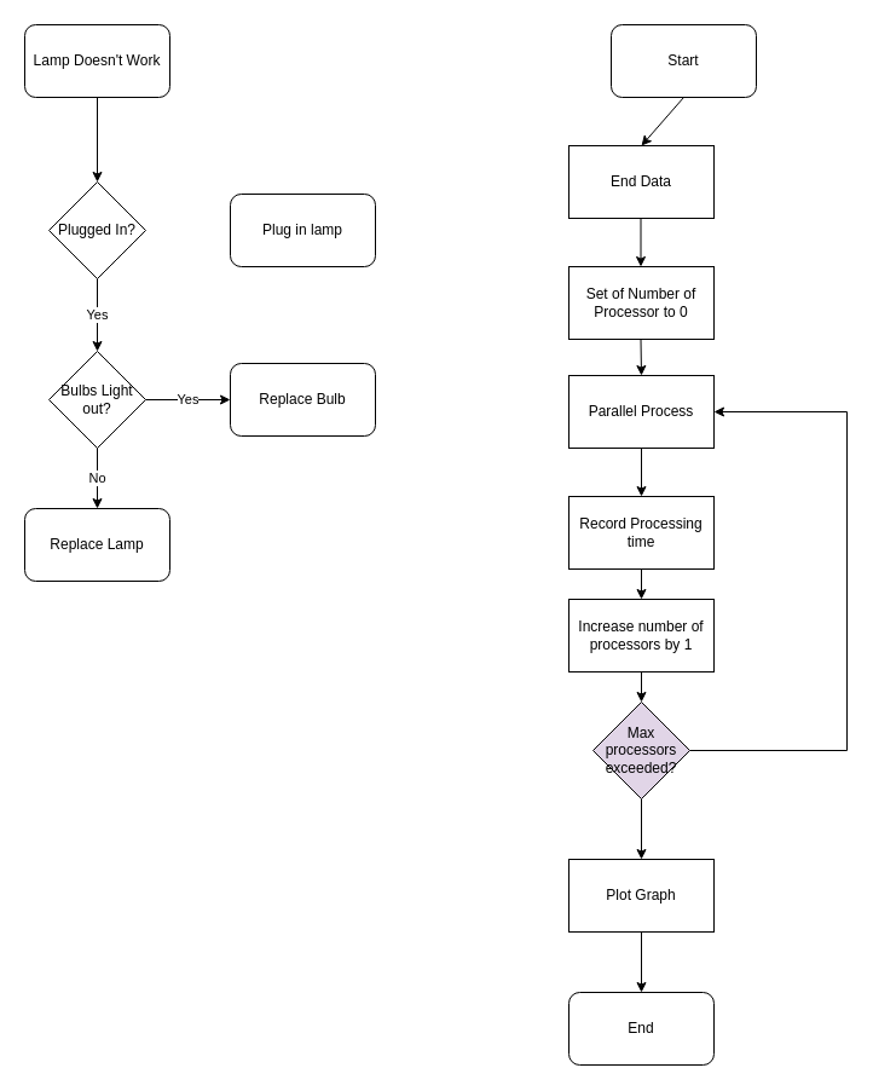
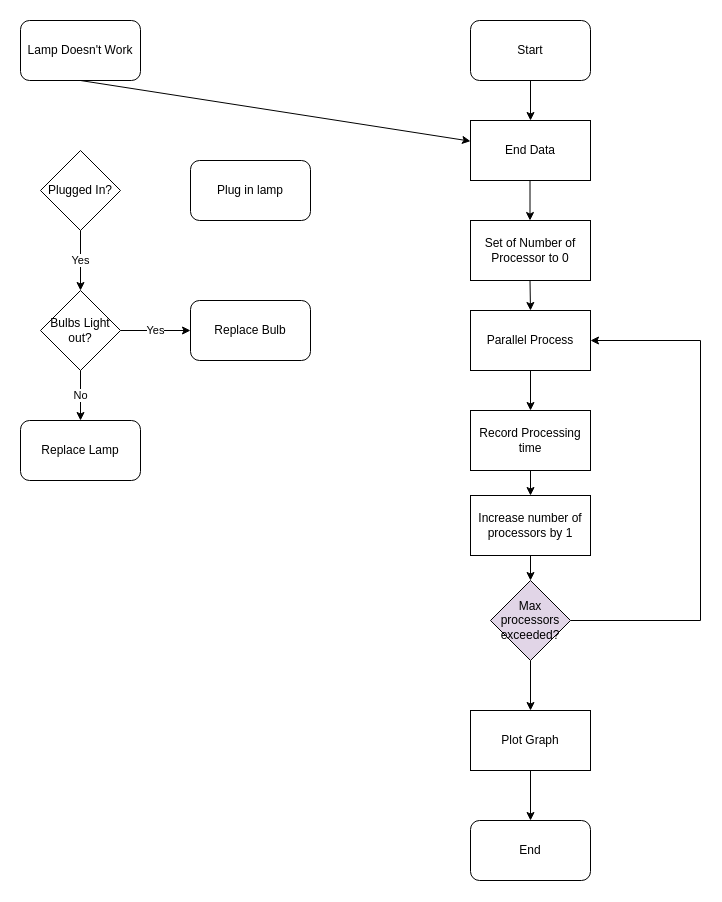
  <mxCell id="0" />
  <mxCell id="1" parent="0" />
  <mxCell id="2" value="Plugged In?" style="rhombus;whiteSpace=wrap;html=1;" parent="1" vertex="1"><mxGeometry x="40" y="150" width="80" height="80" as="geometry" /></mxCell>
  <mxCell id="3" value="Plug in lamp" style="rounded=1;whiteSpace=wrap;html=1;" parent="1" vertex="1"><mxGeometry x="190" y="160" width="120" height="60" as="geometry" /></mxCell>
  <mxCell id="4" value="Lamp Doesn't Work" style="rounded=1;whiteSpace=wrap;html=1;" parent="1" vertex="1"><mxGeometry x="20" y="20" width="120" height="60" as="geometry" /></mxCell>
- <mxCell id="5" value="" style="endArrow=classic;html=1;exitX=0.5;exitY=1;exitDx=0;exitDy=0;entryX=0.5;entryY=0;entryDx=0;entryDy=0;" parent="1" source="4" target="2" edge="1"><mxGeometry width="50" height="50" relative="1" as="geometry"><mxPoint x="220" y="270" as="sourcePoint" /><mxPoint x="270" y="220" as="targetPoint" /></mxGeometry></mxCell>
+ <mxCell id="5" value="" style="endArrow=classic;html=1;exitX=0.5;exitY=1;exitDx=0;exitDy=0;" parent="1" source="4" target="13" edge="1"><mxGeometry width="50" height="50" relative="1" as="geometry"><mxPoint x="220" y="270" as="sourcePoint" /><mxPoint x="270" y="220" as="targetPoint" /></mxGeometry></mxCell>
  <mxCell id="6" value="Bulbs Light out?" style="rhombus;whiteSpace=wrap;html=1;" parent="1" vertex="1"><mxGeometry x="40" y="290" width="80" height="80" as="geometry" /></mxCell>
  <mxCell id="7" value="Yes" style="endArrow=classic;html=1;exitX=0.5;exitY=1;exitDx=0;exitDy=0;entryX=0.5;entryY=0;entryDx=0;entryDy=0;" parent="1" source="2" target="6" edge="1"><mxGeometry width="50" height="50" relative="1" as="geometry"><mxPoint x="220" y="270" as="sourcePoint" /><mxPoint x="270" y="220" as="targetPoint" /></mxGeometry></mxCell>
  <mxCell id="8" value="Replace Bulb" style="rounded=1;whiteSpace=wrap;html=1;" parent="1" vertex="1"><mxGeometry x="190" y="300" width="120" height="60" as="geometry" /></mxCell>
  <mxCell id="9" value="Replace Lamp" style="rounded=1;whiteSpace=wrap;html=1;" parent="1" vertex="1"><mxGeometry x="20" y="420" width="120" height="60" as="geometry" /></mxCell>
  <mxCell id="10" value="No" style="endArrow=classic;html=1;exitX=0.5;exitY=1;exitDx=0;exitDy=0;entryX=0.5;entryY=0;entryDx=0;entryDy=0;" parent="1" source="6" target="9" edge="1"><mxGeometry width="50" height="50" relative="1" as="geometry"><mxPoint x="220" y="270" as="sourcePoint" /><mxPoint x="270" y="220" as="targetPoint" /></mxGeometry></mxCell>
  <mxCell id="11" value="Yes" style="endArrow=classic;html=1;exitX=1;exitY=0.5;exitDx=0;exitDy=0;" parent="1" source="6" target="8" edge="1"><mxGeometry width="50" height="50" relative="1" as="geometry"><mxPoint x="220" y="270" as="sourcePoint" /><mxPoint x="270" y="220" as="targetPoint" /></mxGeometry></mxCell>
- <mxCell id="12" value="Start" style="rounded=1;whiteSpace=wrap;html=1;" parent="1" vertex="1"><mxGeometry x="505" y="20" width="120" height="60" as="geometry" /></mxCell>
+ <mxCell id="12" value="Start" style="rounded=1;whiteSpace=wrap;html=1;" parent="1" vertex="1"><mxGeometry x="470" y="20" width="120" height="60" as="geometry" /></mxCell>
  <mxCell id="13" value="End Data" style="rounded=0;whiteSpace=wrap;html=1;" parent="1" vertex="1"><mxGeometry x="470" y="120" width="120" height="60" as="geometry" /></mxCell>
  <mxCell id="14" value="Set of Number of Processor to 0" style="rounded=0;whiteSpace=wrap;html=1;" parent="1" vertex="1"><mxGeometry x="470" y="220" width="120" height="60" as="geometry" /></mxCell>
  <mxCell id="15" value="Parallel Process" style="rounded=0;whiteSpace=wrap;html=1;" parent="1" vertex="1"><mxGeometry x="470" y="310" width="120" height="60" as="geometry" /></mxCell>
  <mxCell id="16" value="Record Processing time" style="rounded=0;whiteSpace=wrap;html=1;" parent="1" vertex="1"><mxGeometry x="470" y="410" width="120" height="60" as="geometry" /></mxCell>
  <mxCell id="17" style="edgeStyle=orthogonalEdgeStyle;rounded=0;orthogonalLoop=1;jettySize=auto;html=1;exitX=0.5;exitY=1;exitDx=0;exitDy=0;entryX=0.5;entryY=0;entryDx=0;entryDy=0;" parent="1" source="18" target="21" edge="1"><mxGeometry relative="1" as="geometry" /></mxCell>
  <mxCell id="18" value="Increase number of processors by 1" style="rounded=0;whiteSpace=wrap;html=1;" parent="1" vertex="1"><mxGeometry x="470" y="495" width="120" height="60" as="geometry" /></mxCell>
  <mxCell id="19" style="edgeStyle=orthogonalEdgeStyle;rounded=0;orthogonalLoop=1;jettySize=auto;html=1;exitX=1;exitY=0.5;exitDx=0;exitDy=0;entryX=1;entryY=0.5;entryDx=0;entryDy=0;" parent="1" source="21" target="15" edge="1"><mxGeometry relative="1" as="geometry"><mxPoint x="670" y="350" as="targetPoint" /><Array as="points"><mxPoint x="700" y="620" /><mxPoint x="700" y="340" /></Array></mxGeometry></mxCell>
  <mxCell id="20" style="edgeStyle=orthogonalEdgeStyle;rounded=0;orthogonalLoop=1;jettySize=auto;html=1;exitX=0.5;exitY=1;exitDx=0;exitDy=0;entryX=0.5;entryY=0;entryDx=0;entryDy=0;" parent="1" source="21" target="28" edge="1"><mxGeometry relative="1" as="geometry" /></mxCell>
  <mxCell id="21" value="Max processors exceeded?" style="rhombus;whiteSpace=wrap;html=1;fillColor=#e1d5e7;" parent="1" vertex="1"><mxGeometry x="490" y="580" width="80" height="80" as="geometry" /></mxCell>
  <mxCell id="22" value="" style="endArrow=classic;html=1;exitX=0.5;exitY=1;exitDx=0;exitDy=0;entryX=0.5;entryY=0;entryDx=0;entryDy=0;" parent="1" source="12" target="13" edge="1"><mxGeometry width="50" height="50" relative="1" as="geometry"><mxPoint x="370" y="580" as="sourcePoint" /><mxPoint x="420" y="530" as="targetPoint" /></mxGeometry></mxCell>
  <mxCell id="23" value="" style="endArrow=classic;html=1;exitX=0.5;exitY=1;exitDx=0;exitDy=0;entryX=0.5;entryY=0;entryDx=0;entryDy=0;" parent="1" edge="1"><mxGeometry width="50" height="50" relative="1" as="geometry"><mxPoint x="529.5" y="180" as="sourcePoint" /><mxPoint x="529.5" y="220" as="targetPoint" /></mxGeometry></mxCell>
  <mxCell id="24" value="" style="endArrow=classic;html=1;exitX=0.5;exitY=1;exitDx=0;exitDy=0;" parent="1" edge="1"><mxGeometry width="50" height="50" relative="1" as="geometry"><mxPoint x="529.5" y="280" as="sourcePoint" /><mxPoint x="530" y="310" as="targetPoint" /></mxGeometry></mxCell>
  <mxCell id="25" value="" style="endArrow=classic;html=1;exitX=0.5;exitY=1;exitDx=0;exitDy=0;entryX=0.5;entryY=0;entryDx=0;entryDy=0;" parent="1" source="15" target="16" edge="1"><mxGeometry width="50" height="50" relative="1" as="geometry"><mxPoint x="370" y="350" as="sourcePoint" /><mxPoint x="420" y="300" as="targetPoint" /></mxGeometry></mxCell>
  <mxCell id="26" value="" style="endArrow=classic;html=1;exitX=0.5;exitY=1;exitDx=0;exitDy=0;entryX=0.5;entryY=0;entryDx=0;entryDy=0;" parent="1" source="16" target="18" edge="1"><mxGeometry width="50" height="50" relative="1" as="geometry"><mxPoint x="370" y="350" as="sourcePoint" /><mxPoint x="420" y="300" as="targetPoint" /></mxGeometry></mxCell>
  <mxCell id="27" style="edgeStyle=orthogonalEdgeStyle;rounded=0;orthogonalLoop=1;jettySize=auto;html=1;exitX=0.5;exitY=1;exitDx=0;exitDy=0;entryX=0.5;entryY=0;entryDx=0;entryDy=0;" parent="1" source="28" target="29" edge="1"><mxGeometry relative="1" as="geometry" /></mxCell>
  <mxCell id="28" value="Plot Graph" style="rounded=0;whiteSpace=wrap;html=1;" parent="1" vertex="1"><mxGeometry x="470" y="710" width="120" height="60" as="geometry" /></mxCell>
  <mxCell id="29" value="End" style="rounded=1;whiteSpace=wrap;html=1;" parent="1" vertex="1"><mxGeometry x="470" y="820" width="120" height="60" as="geometry" /></mxCell>
